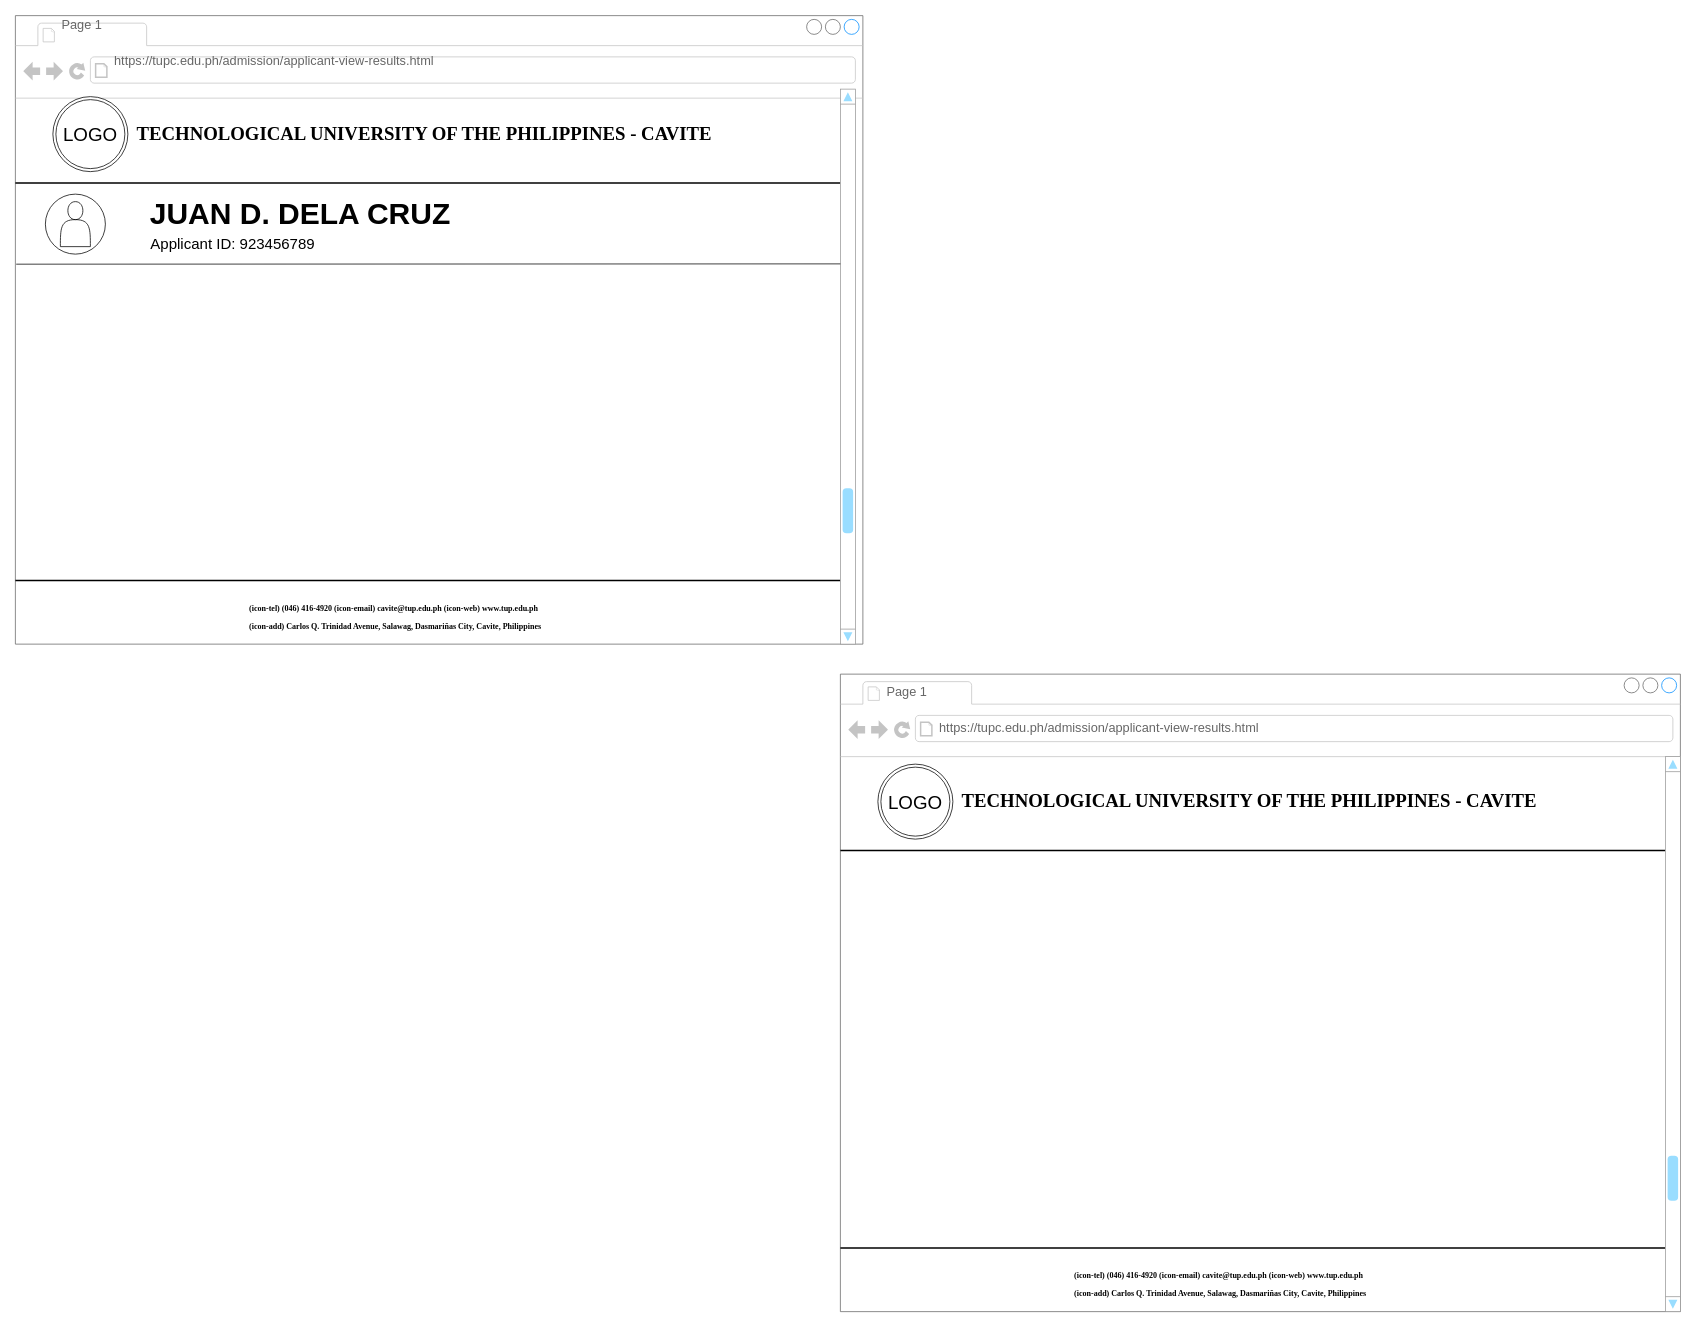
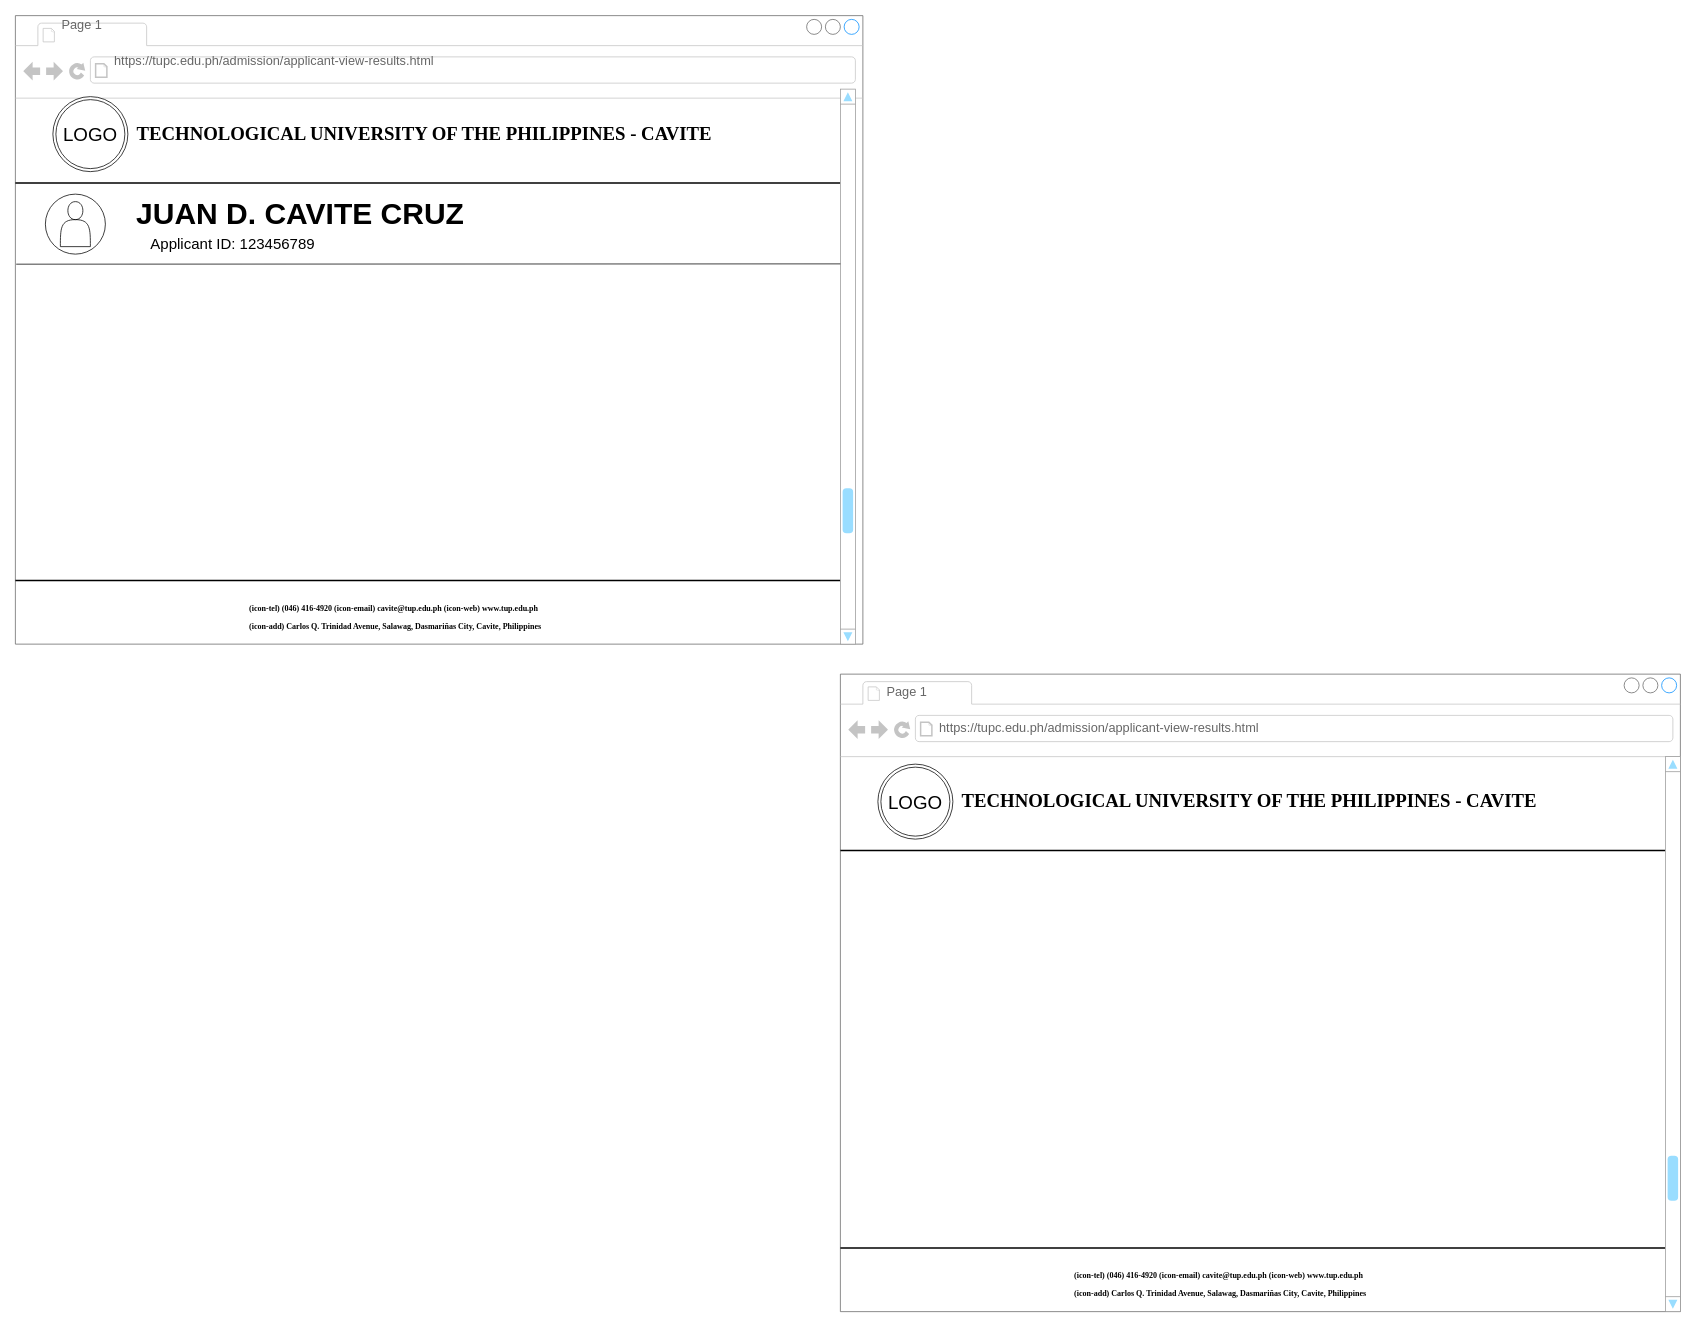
  <mxCell id="0" />
  <mxCell id="1" parent="0" />
  <mxCell id="2" value="" style="strokeWidth=1;shadow=0;dashed=0;align=center;html=1;shape=mxgraph.mockup.containers.browserWindow;rSize=0;strokeColor=none;strokeColor2=#008cff;strokeColor3=#c4c4c4;mainText=,;recursiveResize=0;fontSize=25;fillColor=none;" vertex="1" parent="1"><mxGeometry x="1120" y="898" width="1120" height="850" as="geometry" /></mxCell>
  <mxCell id="3" value="" style="line;strokeWidth=2;html=1;fontSize=25;" vertex="1" parent="2"><mxGeometry y="760" width="1100" height="10" as="geometry" /></mxCell>
  <mxCell id="4" value="Page 1" style="strokeWidth=1;shadow=0;dashed=0;align=center;html=1;shape=mxgraph.mockup.containers.anchor;fontSize=17;fontColor=#666666;align=left;" vertex="1" parent="2"><mxGeometry x="60" y="12" width="110" height="26" as="geometry" /></mxCell>
  <mxCell id="5" value="https://tupc.edu.ph/admission/applicant-view-results.html" style="strokeWidth=1;shadow=0;dashed=0;align=center;html=1;shape=mxgraph.mockup.containers.anchor;rSize=0;fontSize=17;fontColor=#666666;align=left;" vertex="1" parent="2"><mxGeometry x="130" y="60" width="250" height="26" as="geometry" /></mxCell>
  <mxCell id="6" value="&lt;h1&gt;&lt;b&gt;&lt;font style=&quot;font-size: 25px&quot;&gt;TECHNOLOGICAL UNIVERSITY OF THE PHILIPPINES - CAVITE&lt;/font&gt;&lt;/b&gt;&lt;/h1&gt;" style="text;html=1;points=[];align=left;verticalAlign=top;spacingTop=-4;fontSize=14;fontFamily=Verdana" vertex="1" parent="2"><mxGeometry x="160" y="130" width="540" height="60" as="geometry" /></mxCell>
  <mxCell id="7" value="LOGO" style="ellipse;shape=doubleEllipse;whiteSpace=wrap;html=1;fontSize=25;" vertex="1" parent="2"><mxGeometry x="50" y="120" width="100" height="100" as="geometry" /></mxCell>
  <mxCell id="8" value="" style="line;strokeWidth=2;html=1;fontSize=25;" vertex="1" parent="2"><mxGeometry y="230" width="1100" height="10" as="geometry" /></mxCell>
  <mxCell id="9" value="" style="verticalLabelPosition=bottom;shadow=0;dashed=0;align=center;html=1;verticalAlign=top;strokeWidth=1;shape=mxgraph.mockup.navigation.scrollBar;strokeColor=#999999;barPos=20;fillColor2=#99ddff;strokeColor2=none;direction=north;fontSize=25;" vertex="1" parent="2"><mxGeometry x="1100" y="110" width="30" height="740" as="geometry" /></mxCell>
  <mxCell id="10" value="&lt;span style=&quot;font-family: &amp;#34;euphemia&amp;#34; ; font-size: 10.72px ; font-weight: 700&quot;&gt;(icon-tel) (046) 416-4920 (icon-email) cavite@tup.edu.ph (icon-web) www.tup.edu.ph&lt;br&gt;&lt;/span&gt;&lt;span style=&quot;font-family: &amp;#34;euphemia&amp;#34; ; font-size: 10.72px ; font-weight: 700&quot;&gt;(icon-add) Carlos Q. Trinidad Avenue, Salawag, Dasmariñas City, Cavite, Philippines&lt;/span&gt;&lt;span style=&quot;font-family: &amp;#34;euphemia&amp;#34; ; font-size: 10.72px ; font-weight: 700&quot;&gt;&lt;br&gt;&lt;/span&gt;" style="rounded=0;whiteSpace=wrap;html=1;fontSize=20;strokeWidth=1;fillColor=none;align=left;verticalAlign=top;strokeColor=none;" vertex="1" parent="2"><mxGeometry x="310" y="780" width="480" height="60" as="geometry" /></mxCell>
  <mxCell id="11" value="" style="strokeWidth=1;shadow=0;dashed=0;align=center;html=1;shape=mxgraph.mockup.containers.browserWindow;rSize=0;strokeColor=none;strokeColor2=#008cff;strokeColor3=#c4c4c4;mainText=,;recursiveResize=0;fontSize=25;fillColor=none;" vertex="1" parent="1"><mxGeometry x="20" y="20" width="1130" height="838" as="geometry" /></mxCell>
  <mxCell id="12" value="" style="line;strokeWidth=2;html=1;fontSize=25;" vertex="1" parent="11"><mxGeometry y="748" width="1100" height="10" as="geometry" /></mxCell>
  <mxCell id="13" value="Page 1" style="strokeWidth=1;shadow=0;dashed=0;align=center;html=1;shape=mxgraph.mockup.containers.anchor;fontSize=17;fontColor=#666666;align=left;" vertex="1" parent="11"><mxGeometry x="60" width="110" height="26" as="geometry" /></mxCell>
  <mxCell id="14" value="https://tupc.edu.ph/admission/applicant-view-results.html" style="strokeWidth=1;shadow=0;dashed=0;align=center;html=1;shape=mxgraph.mockup.containers.anchor;rSize=0;fontSize=17;fontColor=#666666;align=left;" vertex="1" parent="11"><mxGeometry x="130" y="48" width="250" height="26" as="geometry" /></mxCell>
  <mxCell id="15" value="&lt;h1&gt;&lt;b&gt;&lt;font style=&quot;font-size: 25px&quot;&gt;TECHNOLOGICAL UNIVERSITY OF THE PHILIPPINES - CAVITE&lt;/font&gt;&lt;/b&gt;&lt;/h1&gt;" style="text;html=1;points=[];align=left;verticalAlign=top;spacingTop=-4;fontSize=14;fontFamily=Verdana" vertex="1" parent="11"><mxGeometry x="160" y="118" width="540" height="60" as="geometry" /></mxCell>
  <mxCell id="16" value="LOGO" style="ellipse;shape=doubleEllipse;whiteSpace=wrap;html=1;fontSize=25;" vertex="1" parent="11"><mxGeometry x="50" y="108" width="100" height="100" as="geometry" /></mxCell>
  <mxCell id="17" value="" style="line;strokeWidth=2;html=1;fontSize=25;" vertex="1" parent="11"><mxGeometry y="218" width="1100" height="10" as="geometry" /></mxCell>
  <mxCell id="18" value="" style="verticalLabelPosition=bottom;shadow=0;dashed=0;align=center;html=1;verticalAlign=top;strokeWidth=1;shape=mxgraph.mockup.navigation.scrollBar;strokeColor=#999999;barPos=20;fillColor2=#99ddff;strokeColor2=none;direction=north;fontSize=25;" vertex="1" parent="11"><mxGeometry x="1100" y="98" width="30" height="740" as="geometry" /></mxCell>
  <mxCell id="19" value="&lt;span style=&quot;font-family: &amp;#34;euphemia&amp;#34; ; font-size: 10.72px ; font-weight: 700&quot;&gt;(icon-tel) (046) 416-4920 (icon-email) cavite@tup.edu.ph (icon-web) www.tup.edu.ph&lt;br&gt;&lt;/span&gt;&lt;span style=&quot;font-family: &amp;#34;euphemia&amp;#34; ; font-size: 10.72px ; font-weight: 700&quot;&gt;(icon-add) Carlos Q. Trinidad Avenue, Salawag, Dasmariñas City, Cavite, Philippines&lt;/span&gt;&lt;span style=&quot;font-family: &amp;#34;euphemia&amp;#34; ; font-size: 10.72px ; font-weight: 700&quot;&gt;&lt;br&gt;&lt;/span&gt;" style="rounded=0;whiteSpace=wrap;html=1;fontSize=20;strokeWidth=1;fillColor=none;align=left;verticalAlign=top;strokeColor=none;" vertex="1" parent="11"><mxGeometry x="310" y="768" width="480" height="60" as="geometry" /></mxCell>
  <mxCell id="20" value="" style="endArrow=none;html=1;rounded=0;exitX=0.001;exitY=0.404;exitDx=0;exitDy=0;exitPerimeter=0;" edge="1" parent="11"><mxGeometry width="50" height="50" relative="1" as="geometry"><mxPoint x="1.12" y="331.4" as="sourcePoint" /><mxPoint x="1100" y="331" as="targetPoint" /></mxGeometry></mxCell>
  <mxCell id="21" value="" style="ellipse;whiteSpace=wrap;html=1;aspect=fixed;fillColor=none;" vertex="1" parent="11"><mxGeometry x="40" y="238" width="80" height="80" as="geometry" /></mxCell>
  <mxCell id="22" value="" style="shape=actor;whiteSpace=wrap;html=1;fillColor=none;" vertex="1" parent="11"><mxGeometry x="60" y="248" width="40" height="60" as="geometry" /></mxCell>
- <mxCell id="23" value="&lt;b&gt;&lt;font style=&quot;font-size: 40px&quot;&gt;JUAN D. DELA CRUZ&lt;/font&gt;&lt;/b&gt;" style="text;html=1;strokeColor=none;fillColor=none;align=center;verticalAlign=middle;whiteSpace=wrap;rounded=0;" vertex="1" parent="11"><mxGeometry x="140" y="248" width="480" height="30" as="geometry" /></mxCell>
- <mxCell id="24" value="&lt;font style=&quot;font-size: 20px&quot;&gt;Applicant ID: 923456789&lt;/font&gt;" style="text;html=1;strokeColor=none;fillColor=none;align=center;verticalAlign=middle;whiteSpace=wrap;rounded=0;" vertex="1" parent="11"><mxGeometry x="50" y="288" width="480" height="30" as="geometry" /></mxCell>
+ <mxCell id="23" value="&lt;b&gt;&lt;font style=&quot;font-size: 40px&quot;&gt;JUAN D. CAVITE CRUZ&lt;/font&gt;&lt;/b&gt;" style="text;html=1;strokeColor=none;fillColor=none;align=center;verticalAlign=middle;whiteSpace=wrap;rounded=0;" vertex="1" parent="11"><mxGeometry x="140" y="248" width="480" height="30" as="geometry" /></mxCell>
+ <mxCell id="24" value="&lt;font style=&quot;font-size: 20px&quot;&gt;Applicant ID: 123456789&lt;/font&gt;" style="text;html=1;strokeColor=none;fillColor=none;align=center;verticalAlign=middle;whiteSpace=wrap;rounded=0;" vertex="1" parent="11"><mxGeometry x="50" y="288" width="480" height="30" as="geometry" /></mxCell>
